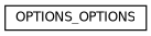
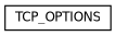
  digraph {
    rankdir=LR
-   n1 [color=black fillcolor=white fontname=Helvetica fontsize=10 height=0.2 label=OPTIONS_OPTIONS shape=record style=filled width=0.4]
+   n1 [color=black fillcolor=white fontname=Helvetica fontsize=10 height=0.2 label=TCP_OPTIONS shape=record style=filled width=0.4]
  }
